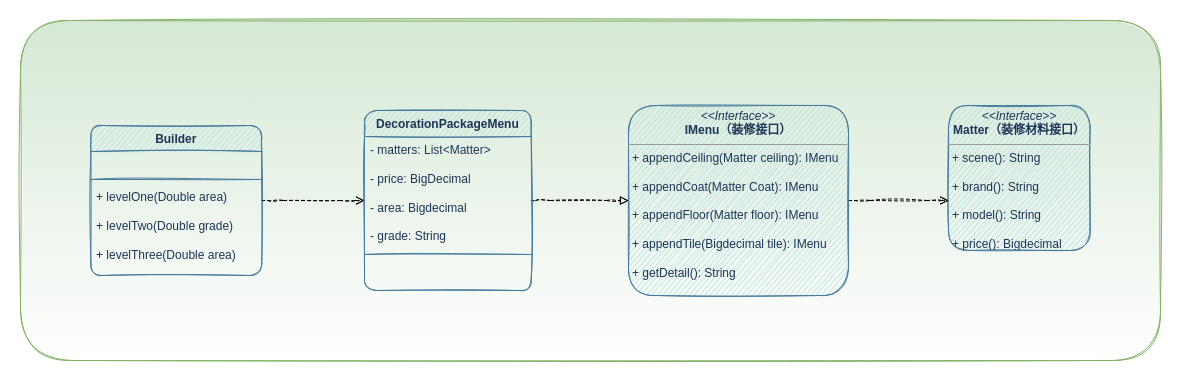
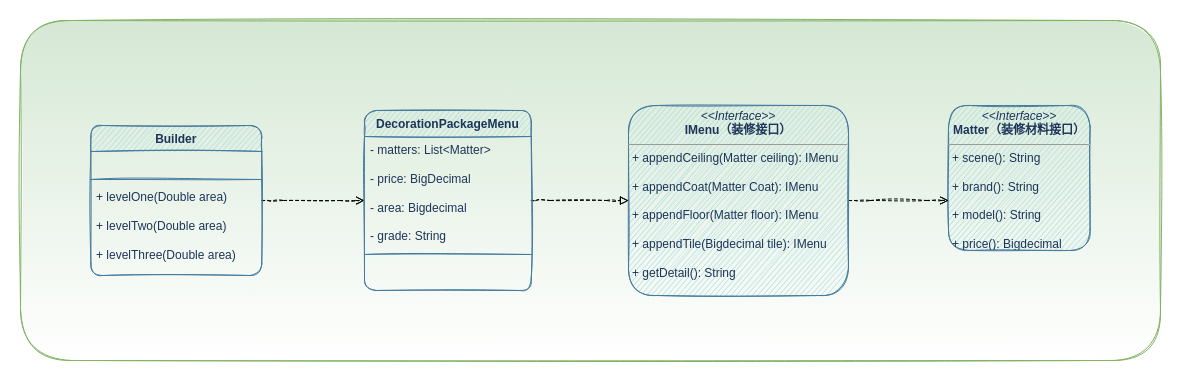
  <mxCell id="0" />
  <mxCell id="1" parent="0" />
  <mxCell id="2" value="" style="rounded=1;whiteSpace=wrap;html=1;sketch=1;labelBackgroundColor=none;fillColor=#d5e8d4;strokeColor=#82b366;gradientColor=#ffffff;" vertex="1" parent="1"><mxGeometry x="20" y="20" width="1140" height="340" as="geometry" /></mxCell>
  <mxCell id="3" value="&lt;p style=&quot;margin: 4px 0px 0px ; text-align: center ; line-height: 1.2&quot;&gt;&lt;i&gt;&amp;lt;&amp;lt;Interface&amp;gt;&amp;gt;&lt;/i&gt;&lt;br&gt;&lt;b&gt;Matter（装修材料接口）&lt;/b&gt;&lt;/p&gt;&lt;hr size=&quot;1&quot;&gt;&lt;p style=&quot;margin: 0px 0px 0px 4px&quot;&gt;&lt;font style=&quot;font-size: 12px&quot;&gt;+ scene(): String&lt;/font&gt;&lt;/p&gt;&lt;p style=&quot;margin: 0px 0px 0px 4px&quot;&gt;&lt;font style=&quot;font-size: 12px&quot;&gt;&lt;br&gt;&lt;/font&gt;&lt;/p&gt;&lt;p style=&quot;margin: 0px 0px 0px 4px&quot;&gt;&lt;font style=&quot;font-size: 12px&quot;&gt;+ brand(): String&lt;/font&gt;&lt;/p&gt;&lt;p style=&quot;margin: 0px 0px 0px 4px&quot;&gt;&lt;font style=&quot;font-size: 12px&quot;&gt;&lt;br&gt;&lt;/font&gt;&lt;/p&gt;&lt;p style=&quot;margin: 0px 0px 0px 4px&quot;&gt;&lt;font style=&quot;font-size: 12px&quot;&gt;+ model(): String&lt;/font&gt;&lt;/p&gt;&lt;p style=&quot;margin: 0px 0px 0px 4px&quot;&gt;&lt;font style=&quot;font-size: 12px&quot;&gt;&lt;br&gt;&lt;/font&gt;&lt;/p&gt;&lt;p style=&quot;margin: 0px 0px 0px 4px&quot;&gt;&lt;font style=&quot;font-size: 12px&quot;&gt;+ price(): Bigdecimal&lt;/font&gt;&lt;/p&gt;&lt;p style=&quot;margin: 0px 0px 0px 4px&quot;&gt;&lt;font style=&quot;font-size: 12px&quot;&gt;&lt;br&gt;&lt;/font&gt;&lt;/p&gt;&lt;p style=&quot;margin: 0px 0px 0px 4px&quot;&gt;&lt;font style=&quot;font-size: 12px&quot;&gt;+ desc(): String&lt;/font&gt;&lt;/p&gt;" style="verticalAlign=top;align=left;overflow=fill;fontSize=12;fontFamily=Helvetica;html=1;sketch=1;shadow=0;glass=0;rounded=1;fillColor=#A8DADC;strokeColor=#457B9D;fontColor=#1D3557;" vertex="1" parent="1"><mxGeometry x="948" y="105" width="141.62" height="145" as="geometry" /></mxCell>
  <mxCell id="4" style="edgeStyle=orthogonalEdgeStyle;rounded=1;sketch=1;orthogonalLoop=1;jettySize=auto;html=1;dashed=1;endArrow=open;endFill=0;noEdgeStyle=1;orthogonal=1;" edge="1" parent="1" source="5" target="3"><mxGeometry relative="1" as="geometry"><Array as="points"><mxPoint x="860" y="200" /><mxPoint x="936" y="200" /></Array></mxGeometry></mxCell>
  <mxCell id="5" value="&lt;p style=&quot;margin: 4px 0px 0px ; text-align: center ; line-height: 1.2&quot;&gt;&lt;i&gt;&amp;lt;&amp;lt;Interface&amp;gt;&amp;gt;&lt;/i&gt;&lt;br&gt;&lt;b&gt;IMenu（装修接口）&lt;/b&gt;&lt;/p&gt;&lt;hr size=&quot;1&quot;&gt;&lt;p style=&quot;margin: 0px 0px 0px 4px&quot;&gt;&lt;font style=&quot;font-size: 12px&quot;&gt;+ appendCeiling(Matter ceiling): IMenu&lt;/font&gt;&lt;/p&gt;&lt;p style=&quot;margin: 0px 0px 0px 4px&quot;&gt;&lt;font style=&quot;font-size: 12px&quot;&gt;&lt;br&gt;&lt;/font&gt;&lt;/p&gt;&lt;p style=&quot;margin: 0px 0px 0px 4px&quot;&gt;&lt;font style=&quot;font-size: 12px&quot;&gt;+ appendCoat(Matter Coat): IMenu&lt;/font&gt;&lt;/p&gt;&lt;p style=&quot;margin: 0px 0px 0px 4px&quot;&gt;&lt;font style=&quot;font-size: 12px&quot;&gt;&lt;br&gt;&lt;/font&gt;&lt;/p&gt;&lt;p style=&quot;margin: 0px 0px 0px 4px&quot;&gt;&lt;font style=&quot;font-size: 12px&quot;&gt;+ appendFloor(Matter floor): IMenu&lt;/font&gt;&lt;/p&gt;&lt;p style=&quot;margin: 0px 0px 0px 4px&quot;&gt;&lt;font style=&quot;font-size: 12px&quot;&gt;&lt;br&gt;&lt;/font&gt;&lt;/p&gt;&lt;p style=&quot;margin: 0px 0px 0px 4px&quot;&gt;&lt;font style=&quot;font-size: 12px&quot;&gt;+ appendTile(Bigdecimal tile): IMenu&lt;/font&gt;&lt;/p&gt;&lt;p style=&quot;margin: 0px 0px 0px 4px&quot;&gt;&lt;font style=&quot;font-size: 12px&quot;&gt;&lt;br&gt;&lt;/font&gt;&lt;/p&gt;&lt;p style=&quot;margin: 0px 0px 0px 4px&quot;&gt;&lt;font style=&quot;font-size: 12px&quot;&gt;+ getDetail(): String&lt;/font&gt;&lt;/p&gt;" style="verticalAlign=top;align=left;overflow=fill;fontSize=12;fontFamily=Helvetica;html=1;sketch=1;shadow=0;glass=0;rounded=1;fillColor=#A8DADC;strokeColor=#457B9D;fontColor=#1D3557;" vertex="1" parent="1"><mxGeometry x="628" y="105" width="220" height="190" as="geometry" /></mxCell>
  <mxCell id="6" style="edgeStyle=orthogonalEdgeStyle;rounded=1;sketch=1;orthogonalLoop=1;jettySize=auto;html=1;dashed=1;endArrow=open;endFill=0;noEdgeStyle=1;orthogonal=1;" edge="1" parent="1" source="7" target="12"><mxGeometry relative="1" as="geometry"><Array as="points"><mxPoint x="273.25" y="200" /><mxPoint x="349.25" y="200" /></Array></mxGeometry></mxCell>
  <mxCell id="7" value="Builder" style="swimlane;fontStyle=1;align=center;verticalAlign=top;childLayout=stackLayout;horizontal=1;startSize=26;horizontalStack=0;resizeParent=1;resizeParentMax=0;resizeLast=0;collapsible=1;marginBottom=0;fontSize=12;sketch=1;fillColor=#A8DADC;strokeColor=#457B9D;fontColor=#1D3557;rounded=1;" vertex="1" parent="1"><mxGeometry x="90.38" y="125" width="170.87" height="150" as="geometry" /></mxCell>
  <mxCell id="8" value="&amp;nbsp;" style="text;strokeColor=none;fillColor=none;align=left;verticalAlign=top;spacingLeft=4;spacingRight=4;overflow=hidden;rotatable=0;points=[[0,0.5],[1,0.5]];portConstraint=eastwest;fontSize=12;html=1;sketch=1;fontColor=#1D3557;rounded=1;" vertex="1" parent="7"><mxGeometry y="26" width="170.87" height="24" as="geometry" /></mxCell>
  <mxCell id="9" value="" style="line;strokeWidth=1;fillColor=none;align=left;verticalAlign=middle;spacingTop=-1;spacingLeft=3;spacingRight=3;rotatable=0;labelPosition=right;points=[];portConstraint=eastwest;fontSize=12;sketch=1;labelBackgroundColor=#F1FAEE;strokeColor=#457B9D;fontColor=#1D3557;rounded=1;" vertex="1" parent="7"><mxGeometry y="50" width="170.87" height="8" as="geometry" /></mxCell>
- <mxCell id="10" value="+ levelOne(Double area)&lt;br&gt;&lt;br&gt;+ levelTwo(Double grade)&lt;br&gt;&lt;br&gt;+ levelThree(Double area)" style="text;strokeColor=none;fillColor=none;align=left;verticalAlign=top;spacingLeft=4;spacingRight=4;overflow=hidden;rotatable=0;points=[[0,0.5],[1,0.5]];portConstraint=eastwest;fontSize=12;html=1;sketch=1;fontColor=#1D3557;rounded=1;" vertex="1" parent="7"><mxGeometry y="58" width="170.87" height="92" as="geometry" /></mxCell>
+ <mxCell id="10" value="+ levelOne(Double area)&lt;br&gt;&lt;br&gt;+ levelTwo(Double area)&lt;br&gt;&lt;br&gt;+ levelThree(Double area)" style="text;strokeColor=none;fillColor=none;align=left;verticalAlign=top;spacingLeft=4;spacingRight=4;overflow=hidden;rotatable=0;points=[[0,0.5],[1,0.5]];portConstraint=eastwest;fontSize=12;html=1;sketch=1;fontColor=#1D3557;rounded=1;" vertex="1" parent="7"><mxGeometry y="58" width="170.87" height="92" as="geometry" /></mxCell>
  <mxCell id="11" style="edgeStyle=orthogonalEdgeStyle;rounded=1;sketch=1;orthogonalLoop=1;jettySize=auto;html=1;endArrow=block;endFill=0;dashed=1;noEdgeStyle=1;orthogonal=1;" edge="1" parent="1" source="12" target="5"><mxGeometry relative="1" as="geometry"><Array as="points"><mxPoint x="540" y="200" /><mxPoint x="616" y="200" /></Array></mxGeometry></mxCell>
  <mxCell id="12" value="DecorationPackageMenu" style="swimlane;fontStyle=1;align=center;verticalAlign=top;childLayout=stackLayout;horizontal=1;startSize=26;horizontalStack=0;resizeParent=1;resizeParentMax=0;resizeLast=0;collapsible=1;marginBottom=0;fontSize=12;sketch=1;fillColor=#A8DADC;strokeColor=#457B9D;fontColor=#1D3557;rounded=1;" vertex="1" parent="1"><mxGeometry x="364" y="110" width="166.75" height="180" as="geometry" /></mxCell>
  <mxCell id="13" value="- matters: List&amp;lt;Matter&amp;gt;&lt;br&gt;&lt;br&gt;- price: BigDecimal&lt;br&gt;&lt;br&gt;- area: Bigdecimal&lt;br&gt;&lt;br&gt;- grade: String" style="text;strokeColor=none;fillColor=none;align=left;verticalAlign=top;spacingLeft=4;spacingRight=4;overflow=hidden;rotatable=0;points=[[0,0.5],[1,0.5]];portConstraint=eastwest;fontSize=12;html=1;sketch=1;fontColor=#1D3557;rounded=1;" vertex="1" parent="12"><mxGeometry y="26" width="166.75" height="114" as="geometry" /></mxCell>
  <mxCell id="14" value="" style="line;strokeWidth=1;fillColor=none;align=left;verticalAlign=middle;spacingTop=-1;spacingLeft=3;spacingRight=3;rotatable=0;labelPosition=right;points=[];portConstraint=eastwest;fontSize=12;sketch=1;labelBackgroundColor=#F1FAEE;strokeColor=#457B9D;fontColor=#1D3557;rounded=1;" vertex="1" parent="12"><mxGeometry y="140" width="166.75" height="8" as="geometry" /></mxCell>
  <mxCell id="15" value="&amp;nbsp;" style="text;strokeColor=none;fillColor=none;align=left;verticalAlign=top;spacingLeft=4;spacingRight=4;overflow=hidden;rotatable=0;points=[[0,0.5],[1,0.5]];portConstraint=eastwest;fontSize=12;html=1;sketch=1;fontColor=#1D3557;rounded=1;" vertex="1" parent="12"><mxGeometry y="148" width="166.75" height="32" as="geometry" /></mxCell>
